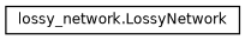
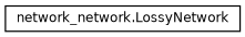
  digraph {
    rankdir=LR
-   n1 [color=black fillcolor=white fontname=Helvetica fontsize=10 height=0.2 label="lossy_network.LossyNetwork" shape=record style=filled width=0.4]
+   n1 [color=black fillcolor=white fontname=Helvetica fontsize=10 height=0.2 label="network_network.LossyNetwork" shape=record style=filled width=0.4]
  }
